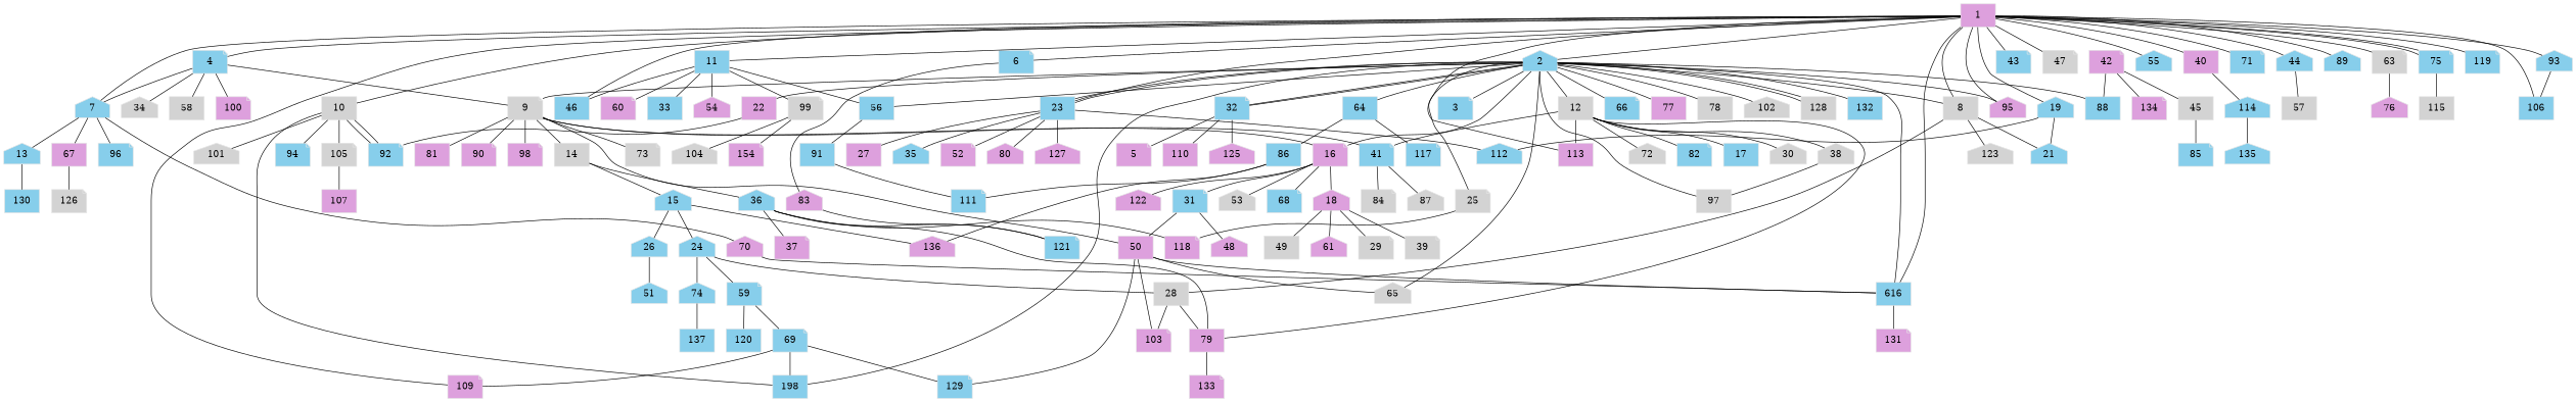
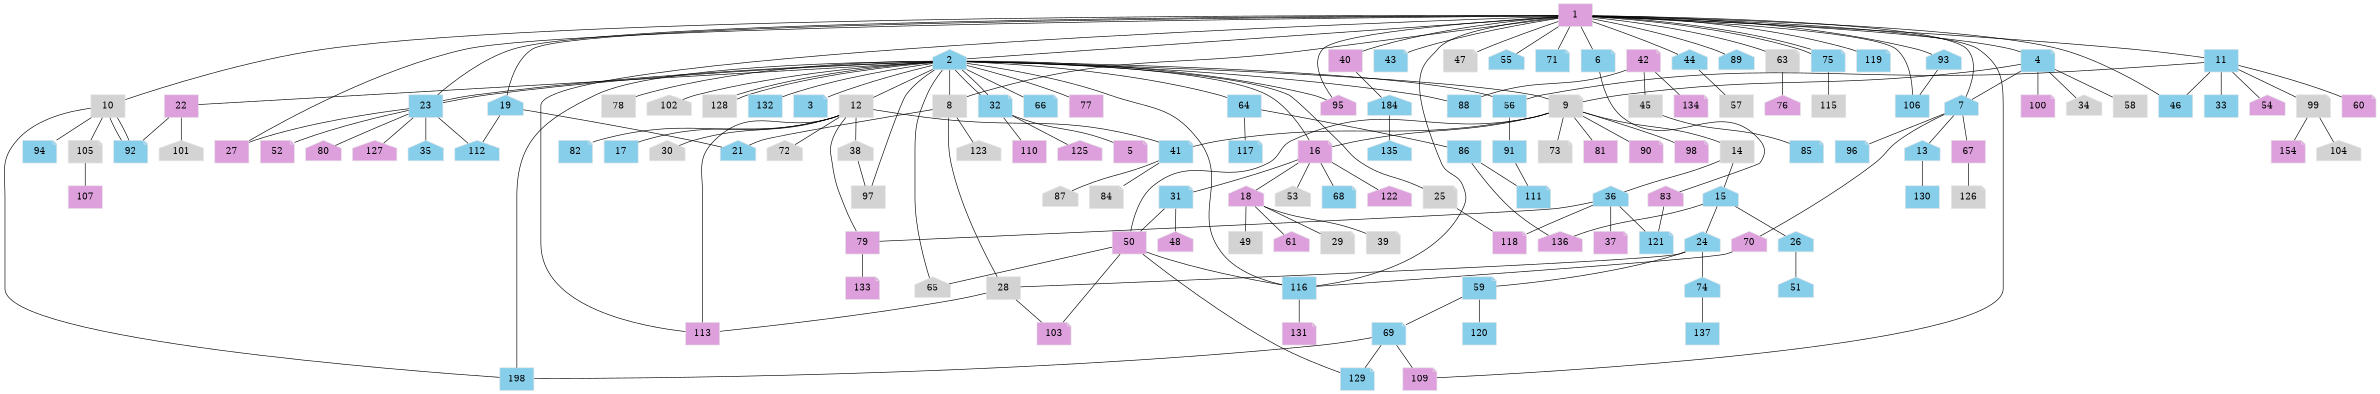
  graph {
    node [color=gray90 fillcolor=skyblue shape=note style=filled]
    1 [fillcolor=plum shape=box]
    2 [shape=house]
    4
    6
    7 [shape=house]
    8 [fillcolor=lightgrey shape=box]
    10 [fillcolor=lightgrey shape=box]
    11 [shape=box]
    19 [shape=house]
    23 [shape=box]
    27 [fillcolor=plum shape=box]
    40 [fillcolor=plum shape=box]
    43
    44 [shape=house]
    46 [shape=box]
    47 [fillcolor=lightgrey]
    55 [shape=house]
    63 [fillcolor=lightgrey]
    71
    75
    89 [shape=house]
    93 [shape=house]
    95 [fillcolor=plum shape=house]
    106 [shape=box]
    109 [fillcolor=plum]
    113 [fillcolor=plum shape=box]
-   116 [shape=box label=616]
+   116 [shape=box]
    119
    3
    9 [fillcolor=lightgrey]
    12 [fillcolor=lightgrey shape=box]
    16 [fillcolor=plum]
    22 [fillcolor=plum shape=box]
    25 [fillcolor=lightgrey]
    32
    56 [shape=box]
    64 [shape=box]
    65 [fillcolor=lightgrey shape=house]
    66
    77 [fillcolor=plum shape=box]
    78 [fillcolor=lightgrey shape=box]
    88 [shape=box]
    97 [fillcolor=lightgrey shape=box]
    102 [fillcolor=lightgrey shape=house]
    n45 [label=198 shape=box]
    128 [fillcolor=lightgrey shape=box]
    132 [shape=box]
    34 [fillcolor=lightgrey shape=house]
    58 [fillcolor=lightgrey shape=box]
    100 [fillcolor=plum]
    83 [fillcolor=plum shape=house]
    13 [shape=house]
    67 [fillcolor=plum shape=box]
    70 [fillcolor=plum shape=house]
    96
    21 [shape=house]
    28 [fillcolor=lightgrey shape=box]
    123 [fillcolor=lightgrey shape=house]
    92
    94
    105 [fillcolor=lightgrey]
    33 [shape=box]
    54 [fillcolor=plum shape=house]
    60 [fillcolor=plum]
    99 [fillcolor=lightgrey]
    112 [shape=house]
    35 [shape=house]
    52 [fillcolor=plum]
    80 [fillcolor=plum shape=house]
    127 [fillcolor=plum shape=house]
-   114 [shape=house]
+   114 [shape=house label=184]
    57 [fillcolor=lightgrey shape=box]
    76 [fillcolor=plum shape=house]
    115 [fillcolor=lightgrey shape=box]
    131 [fillcolor=plum]
    5 [fillcolor=plum]
    14 [fillcolor=lightgrey shape=box]
    41
    50 [fillcolor=plum shape=box]
    73 [fillcolor=lightgrey]
    81 [fillcolor=plum shape=box]
    90 [fillcolor=plum]
    98 [fillcolor=plum]
    17 [shape=box]
    30 [fillcolor=lightgrey shape=house]
    38 [fillcolor=lightgrey shape=house]
    72 [fillcolor=lightgrey shape=house]
    79 [fillcolor=plum shape=box]
    82
    18 [fillcolor=plum shape=house]
    31
    53 [fillcolor=lightgrey shape=house]
    68
    122 [fillcolor=plum shape=house]
    101 [fillcolor=lightgrey shape=house]
    118 [fillcolor=plum]
    110 [fillcolor=plum shape=box]
    125 [fillcolor=plum shape=house]
    91 [shape=box]
    86 [shape=box]
    117
    74 [shape=house]
    137 [shape=box]
    121
    130 [shape=box]
    126 [fillcolor=lightgrey]
    103 [fillcolor=plum]
    15 [shape=house]
    36 [shape=house]
    84 [fillcolor=lightgrey]
    87 [fillcolor=lightgrey shape=house]
    129
    107 [fillcolor=plum shape=box]
    104 [fillcolor=lightgrey shape=house]
    n115 [fillcolor=plum label=154]
    133 [fillcolor=plum]
    24 [shape=house]
    26 [shape=house]
    136 [fillcolor=plum shape=house]
    37 [fillcolor=plum]
    59
    51 [shape=house]
    29 [fillcolor=lightgrey]
    39 [fillcolor=lightgrey]
    49 [fillcolor=lightgrey shape=box]
    61 [fillcolor=plum shape=house]
    48 [fillcolor=plum shape=house]
    69
    120 [shape=box]
    135 [shape=house]
    42 [fillcolor=plum]
    45 [fillcolor=lightgrey shape=box]
    134 [fillcolor=plum]
    85
    111
    1 -- 2
    1 -- 4
    1 -- 6
    1 -- 7
    1 -- 8
    1 -- 10
    1 -- 11
    1 -- 19
    1 -- 23
+   1 -- 27
    1 -- 40
    1 -- 43
    1 -- 44
    1 -- 46
    1 -- 47
    1 -- 55
    1 -- 63
    1 -- 71
    1 -- 75
    1 -- 75
    1 -- 89
    1 -- 93
    1 -- 95
    1 -- 106
    1 -- 109
    1 -- 113
    1 -- 116
    1 -- 119
    2 -- 8
    2 -- 23
    2 -- 23
    2 -- 95
    2 -- 116
    2 -- 3
    2 -- 9
    2 -- 12
    2 -- 16
    2 -- 22
    2 -- 25
    2 -- 32
    2 -- 32
    2 -- 56
    2 -- 64
    2 -- 65
    2 -- 66
    2 -- 77
    2 -- 78
    2 -- 88
    2 -- 97
    2 -- 102
    2 -- n45
    2 -- 128
    2 -- 128
    2 -- 132
    4 -- 7
    4 -- 9
    4 -- 34
    4 -- 58
    4 -- 100
    6 -- 83
    7 -- 13
    7 -- 67
    7 -- 70
    7 -- 96
    8 -- 21
    8 -- 28
    8 -- 123
    10 -- n45
    10 -- 92
    10 -- 92
    10 -- 94
    10 -- 105
    11 -- 46
    11 -- 56
    11 -- 33
    11 -- 54
    11 -- 60
    11 -- 99
    19 -- 21
    19 -- 112
    23 -- 27
    23 -- 112
    23 -- 35
    23 -- 52
    23 -- 80
    23 -- 127
    40 -- 114
    44 -- 57
    63 -- 76
    75 -- 115
    93 -- 106
    116 -- 131
    9 -- 16
    9 -- 14
    9 -- 41
    9 -- 50
    9 -- 73
    9 -- 81
    9 -- 90
    9 -- 98
    12 -- 113
    12 -- 41
    12 -- 17
    12 -- 30
    12 -- 38
    12 -- 72
    12 -- 79
    12 -- 82
    16 -- 18
    16 -- 31
    16 -- 53
    16 -- 68
    16 -- 122
    22 -- 92
-   10 -- 101
+   22 -- 101
    25 -- 118
    32 -- 5
    32 -- 110
    32 -- 125
    56 -- 91
    64 -- 86
    64 -- 117
    83 -- 121
    13 -- 130
    67 -- 126
    70 -- 116
-   28 -- 79
+   28 -- 113
    28 -- 103
    105 -- 107
    99 -- 104
    99 -- n115
    114 -- 135
    14 -- 15
    14 -- 36
    41 -- 84
    41 -- 87
    50 -- 116
    50 -- 65
    50 -- 103
    50 -- 129
    38 -- 97
    79 -- 133
    18 -- 29
    18 -- 39
    18 -- 49
    18 -- 61
    31 -- 50
    31 -- 48
    91 -- 111
    86 -- 136
    86 -- 111
    74 -- 137
    15 -- 24
    15 -- 26
    15 -- 136
    36 -- 79
    36 -- 118
    36 -- 121
    36 -- 37
    24 -- 28
    24 -- 74
    24 -- 59
    26 -- 51
    59 -- 69
    59 -- 120
    69 -- 109
    69 -- n45
    69 -- 129
    42 -- 88
    42 -- 45
    42 -- 134
    45 -- 85
  }
